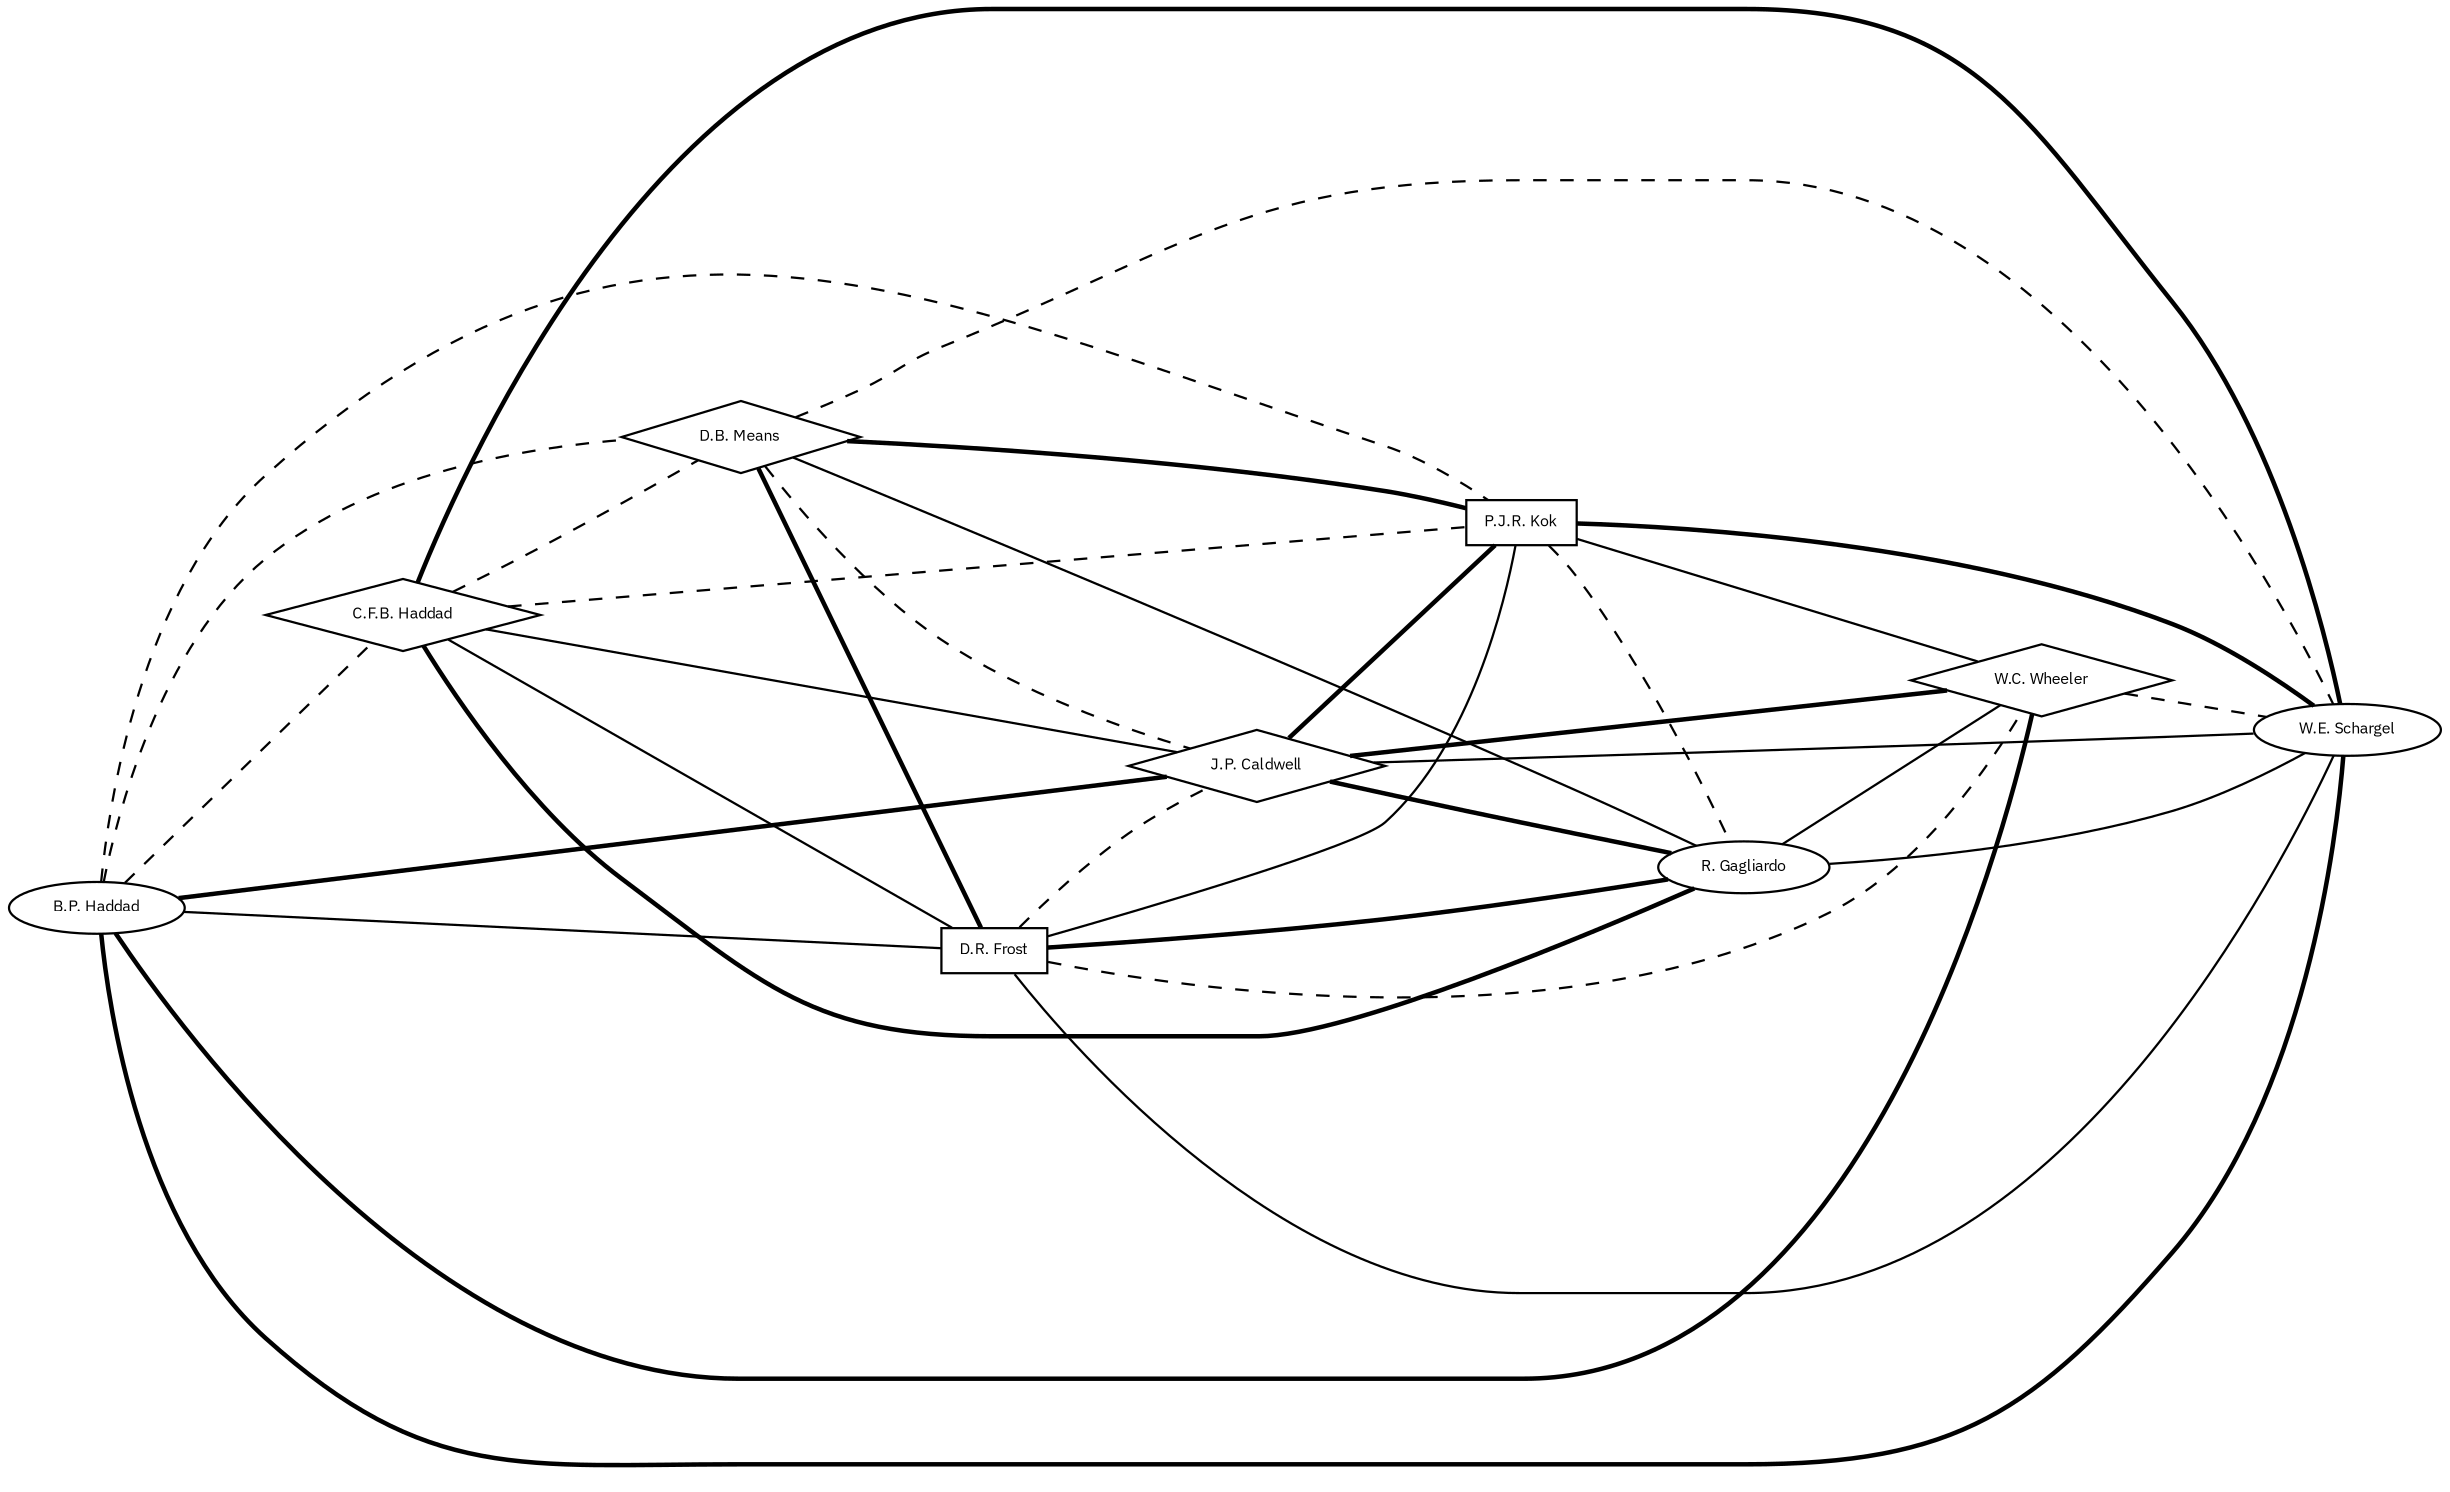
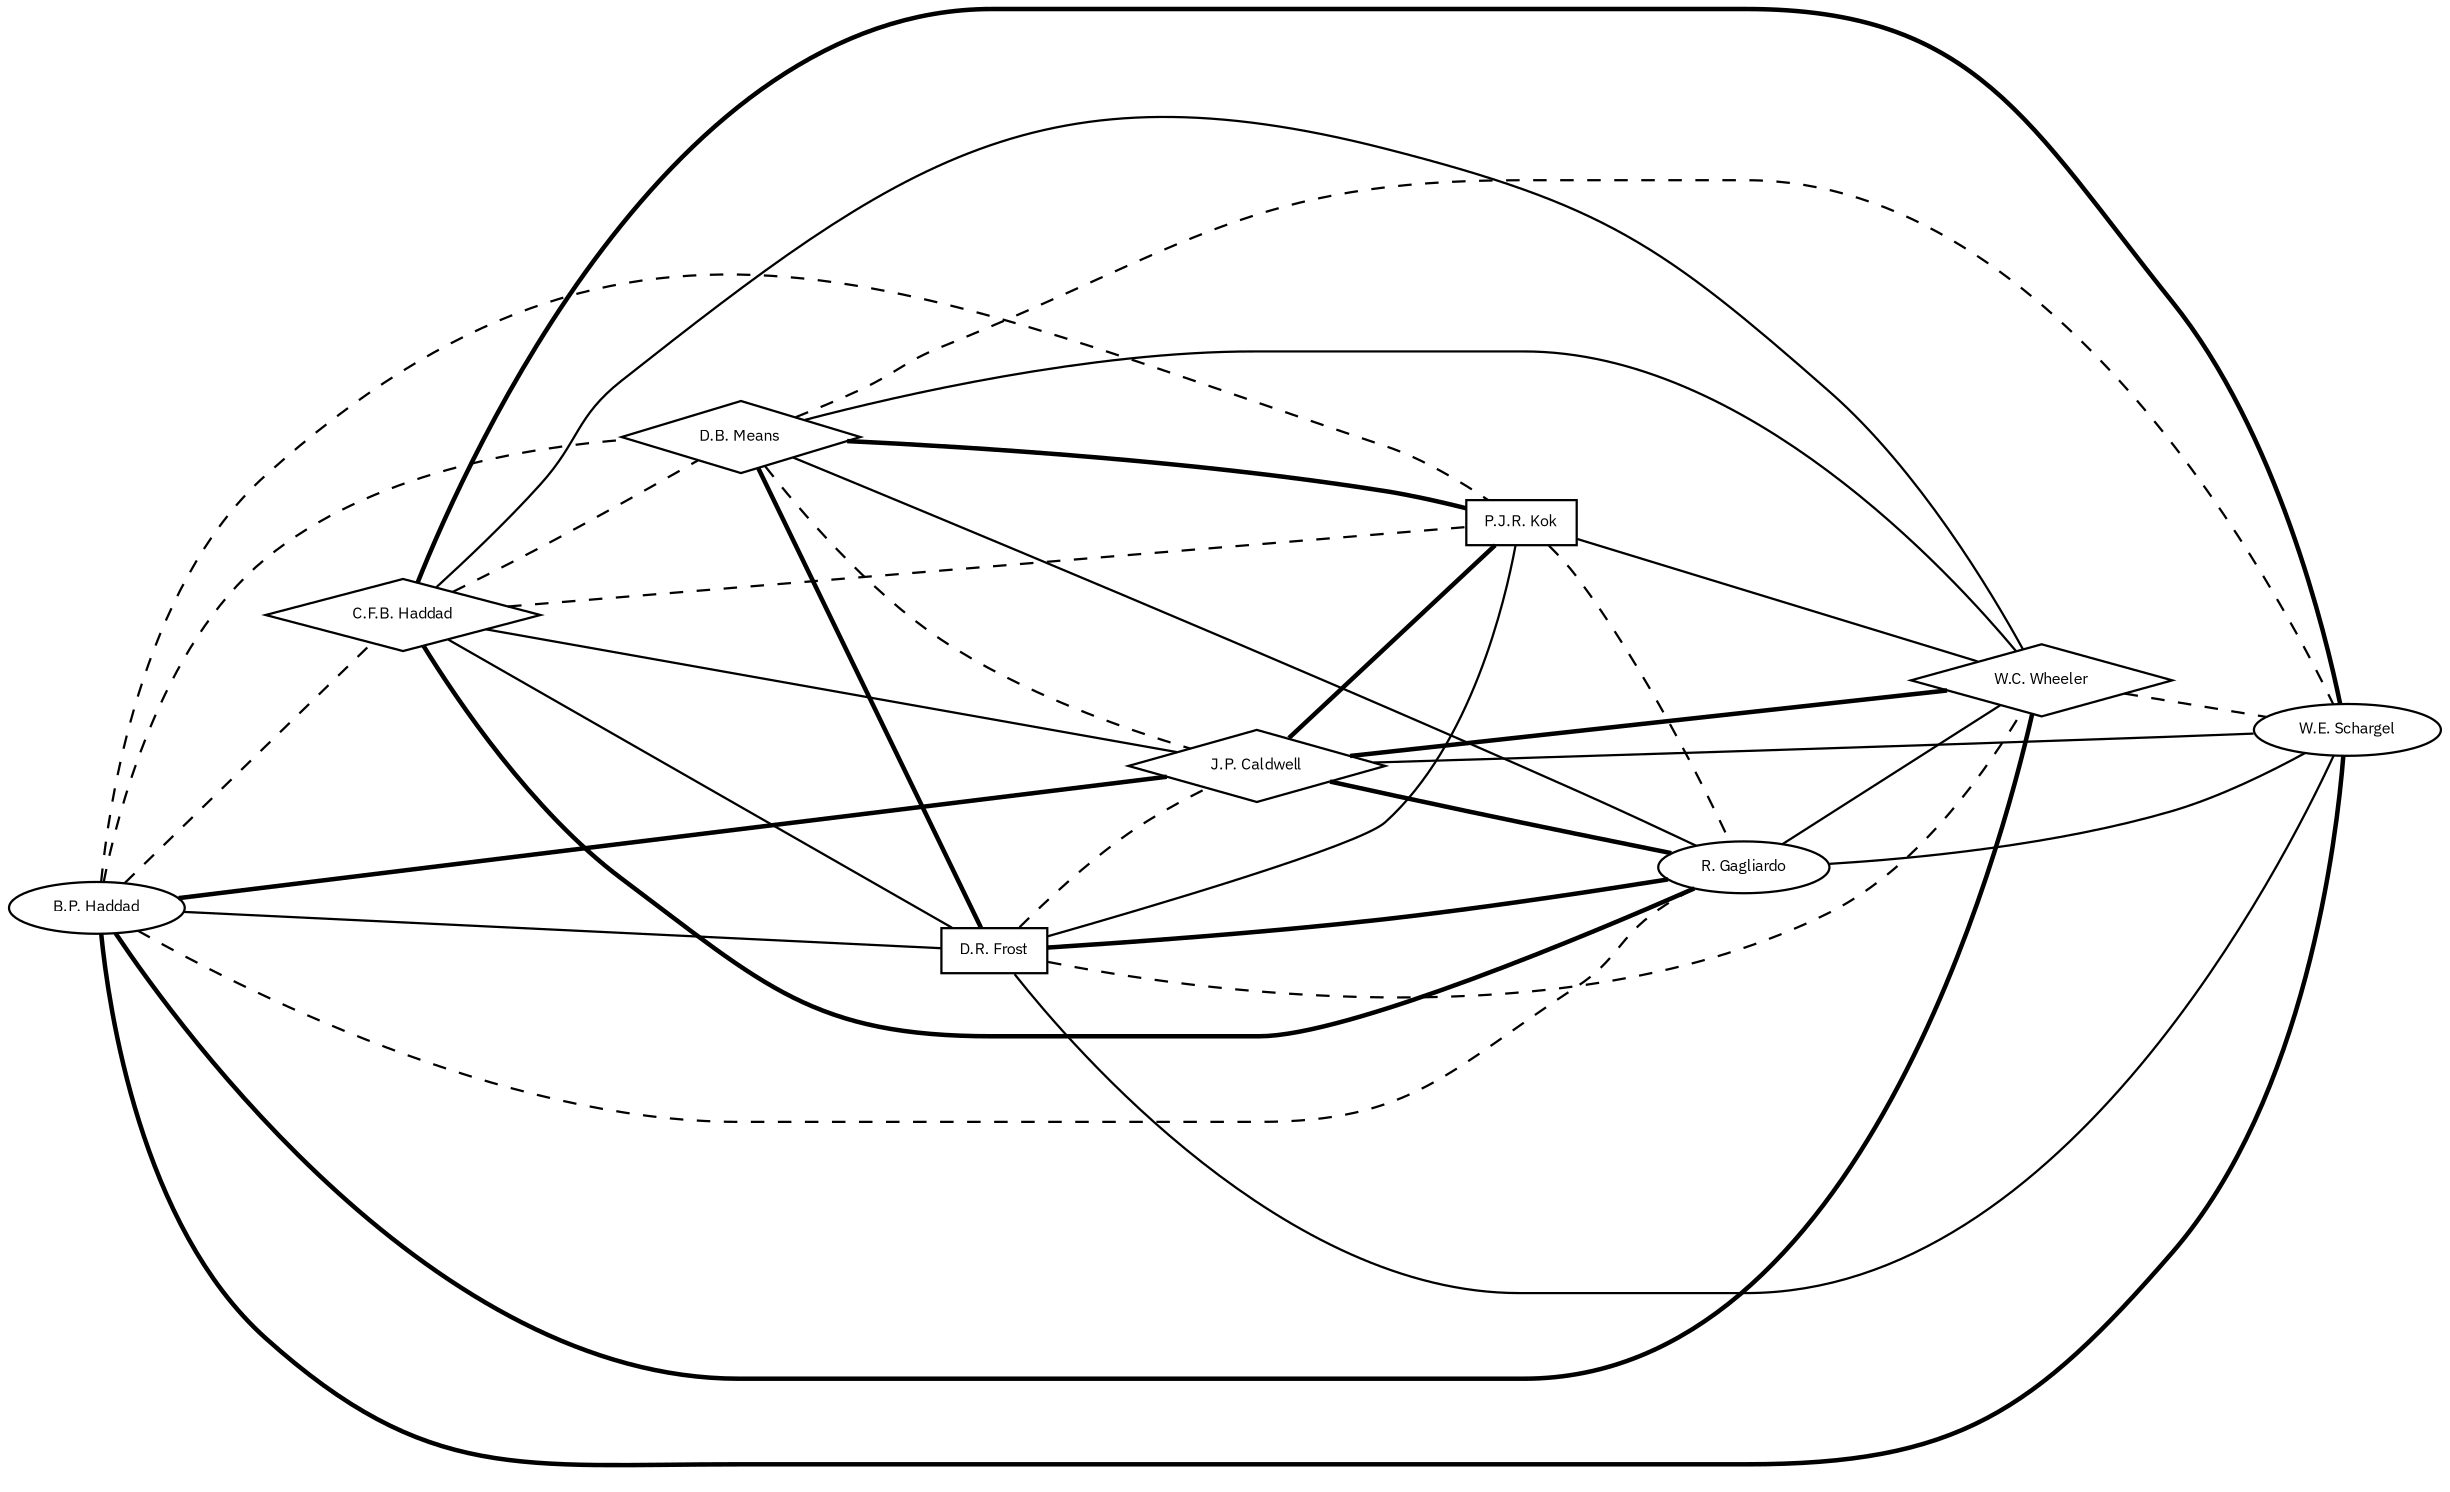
  graph {
    fontname="IBM Plex Sans"
    rankdir=LR
    node [fontname="IBM Plex Sans" fontsize=7 shape=diamond]
    edge [fontname="IBM Plex Sans" fontsize=7 style=dashed]
    n1 [height=0.27433100247 label="B.P. Haddad" shape=ellipse width=0.27433100247]
    n2 [height=0.27433100247 label="C.F.B. Haddad" width=0.27433100247]
    n3 [height=0.27433100247 label="D.B. Means" width=0.27433100247]
    n4 [height=0.27433100247 label="D.R. Frost" shape=box width=0.27433100247]
    n5 [height=0.27433100247 label="J.P. Caldwell" width=0.27433100247]
    n6 [height=0.27433100247 label="P.J.R. Kok" shape=box width=0.27433100247]
    n7 [height=0.27433100247 label="R. Gagliardo" shape=ellipse width=0.27433100247]
    n8 [height=0.27433100247 label="W.C. Wheeler" width=0.27433100247]
    n9 [height=0.27433100247 label="W.E. Schargel" shape=ellipse width=0.27433100247]
    n1 -- n2
    n1 -- n3
    n1 -- n4 [style=solid]
    n1 -- n5 [style=bold]
    n1 -- n6
+   n1 -- n7
    n1 -- n8 [style=bold]
    n1 -- n9 [style=bold]
    n2 -- n3
    n2 -- n4 [style=solid]
    n2 -- n5 [style=solid]
    n2 -- n6
    n2 -- n7 [style=bold]
+   n2 -- n8 [style=solid]
    n2 -- n9 [style=bold]
    n3 -- n4 [style=bold]
    n3 -- n5
    n3 -- n6 [style=bold]
    n3 -- n7 [style=solid]
+   n3 -- n8 [style=solid]
    n3 -- n9
    n4 -- n5
    n4 -- n6 [style=solid]
    n4 -- n7 [style=bold]
    n4 -- n8
    n4 -- n9 [style=solid]
    n5 -- n6 [style=bold]
    n5 -- n7 [style=bold]
    n5 -- n8 [style=bold]
    n5 -- n9 [style=solid]
    n6 -- n7
    n6 -- n8 [style=solid]
-   n6 -- n9 [style=bold]
    n7 -- n8 [style=solid]
    n7 -- n9 [style=solid]
    n8 -- n9
  }
